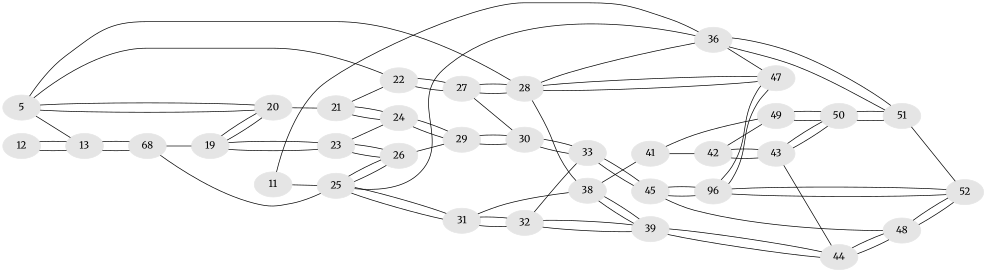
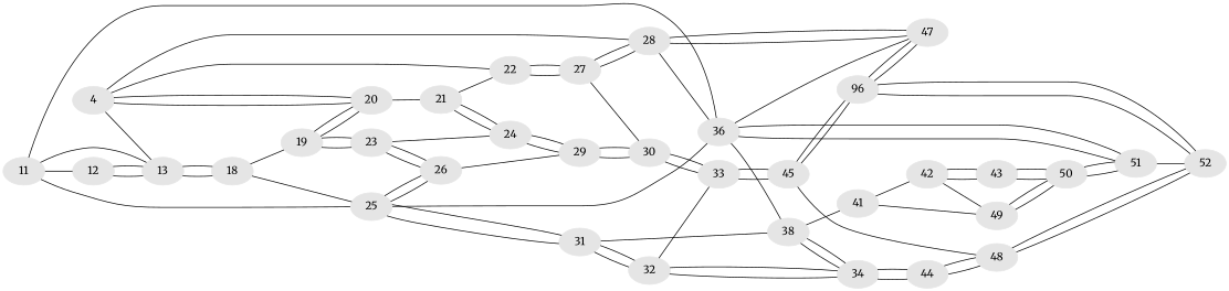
  graph {
    fontname=Merriweather
    rankdir=LR
    node [color=gray90 fontname=Merriweather style=filled]
    edge [fontname=Merriweather]
-   5 [super="+4"]
+   5 [super="+4" label=4]
    13 [super="+6+8"]
    20
    22
    28 [super="+3"]
-   18 [label=68]
+   18
    21
    27
    36 [super="+2+34"]
    47
    11 [super="+10"]
    12
    25 [super="+17+16+15"]
    26
    31
    38 [super="+35"]
    51
    19
    23
    24
    29
    30
    32
    33
    45
-   39
+   39 [label=34]
    41 [super="+40"]
    44
    48
    n30 [label=96]
    52
    42
    49
    43
    50
    5 -- 13
    5 -- 20
    5 -- 20
    5 -- 22
    5 -- 28
    13 -- 18
    13 -- 18
    20 -- 21
    22 -- 27
    22 -- 27
    28 -- 36
    28 -- 47 [weight=2]
    28 -- 47
    18 -- 25
    18 -- 19
    21 -- 22
    21 -- 24
    21 -- 24
    27 -- 28
    27 -- 28
    27 -- 30
    36 -- 47
-   28 -- 38
+   36 -- 38
    36 -- 51
    36 -- 51
+   11 -- 13
    11 -- 36
+   11 -- 12
    11 -- 25 [weight=2]
    12 -- 13 [weight=2]
    12 -- 13
    25 -- 36
    25 -- 26
    25 -- 26
    25 -- 31
    25 -- 31
    26 -- 29
    31 -- 38
    31 -- 32
    31 -- 32
    38 -- 39
    38 -- 39
    38 -- 41
    51 -- 52
    19 -- 20
    19 -- 20
    19 -- 23
    19 -- 23
    23 -- 26
    23 -- 26
    23 -- 24
    24 -- 29
    24 -- 29
    29 -- 30
    29 -- 30
    30 -- 33
    30 -- 33
    32 -- 33
    32 -- 39
    32 -- 39
    33 -- 45
    33 -- 45
    45 -- 48
    45 -- n30
    45 -- n30
    39 -- 44
    39 -- 44
    41 -- 42
    41 -- 49
    44 -- 48
    44 -- 48
    48 -- 52
    48 -- 52
    n30 -- 47
    n30 -- 47
    n30 -- 52
    n30 -- 52
    42 -- 49
    42 -- 43
    42 -- 43
    49 -- 50
    49 -- 50
-   43 -- 44
    43 -- 50
    43 -- 50
    50 -- 51
    50 -- 51
  }
